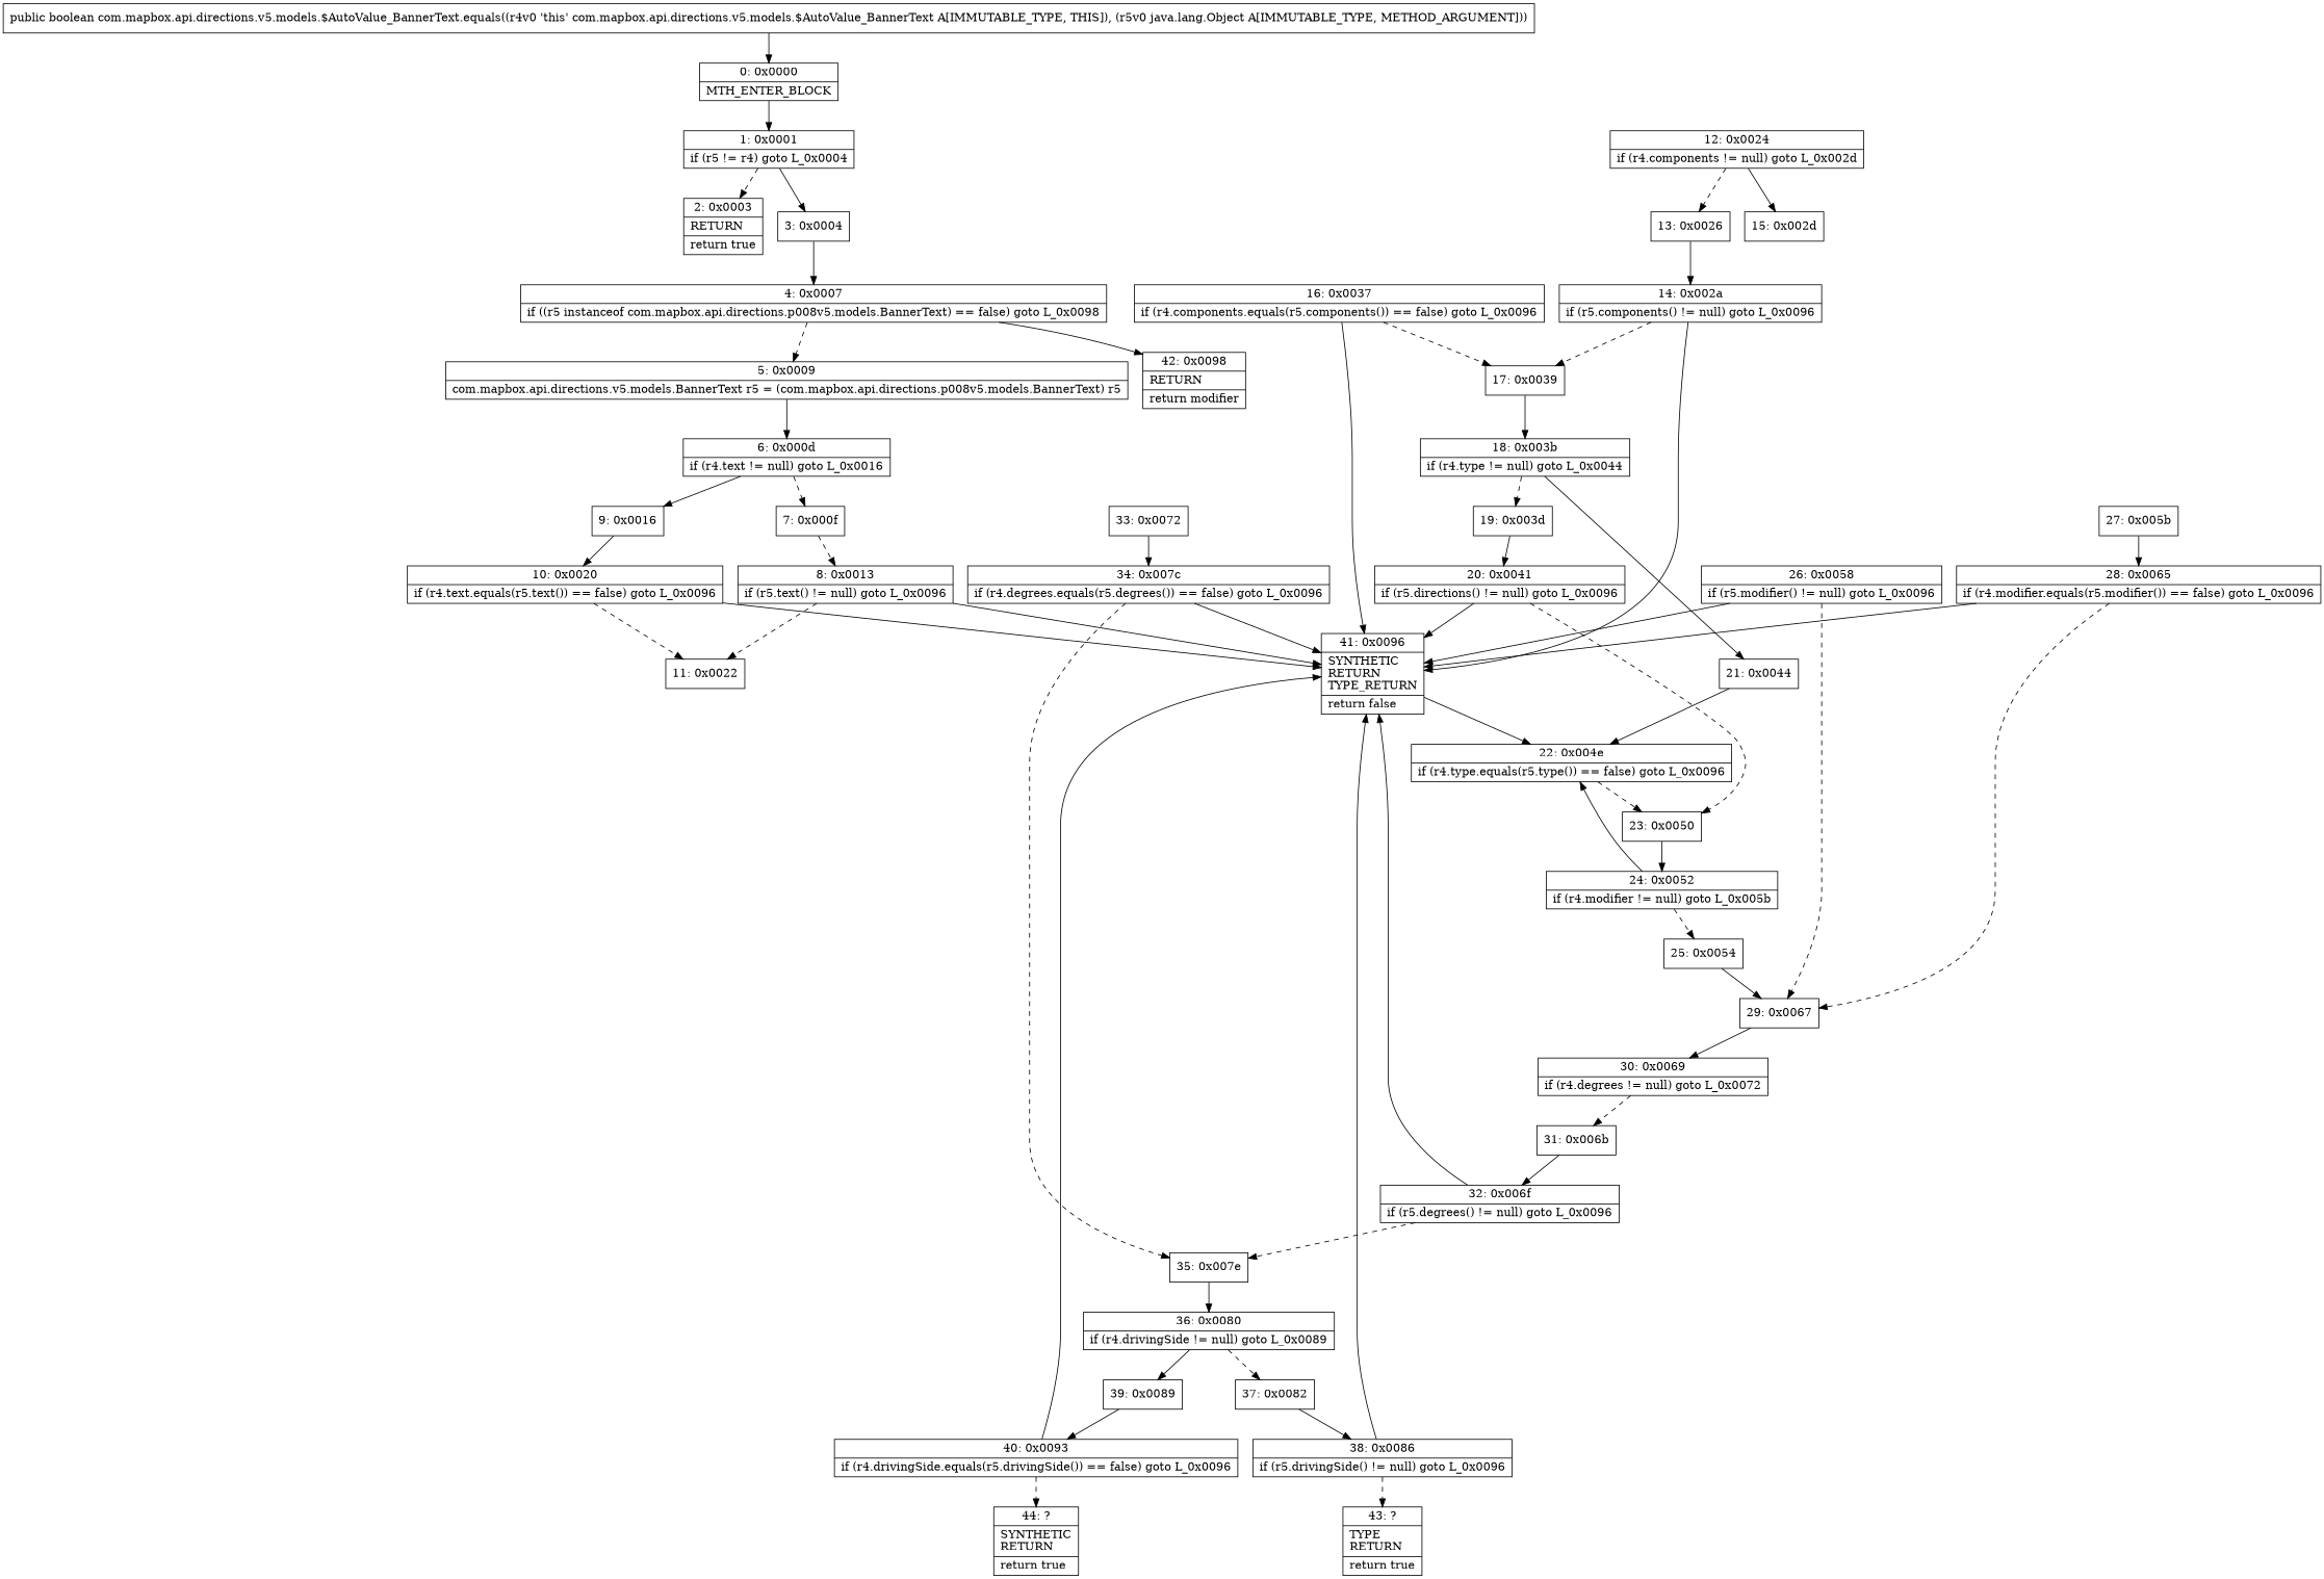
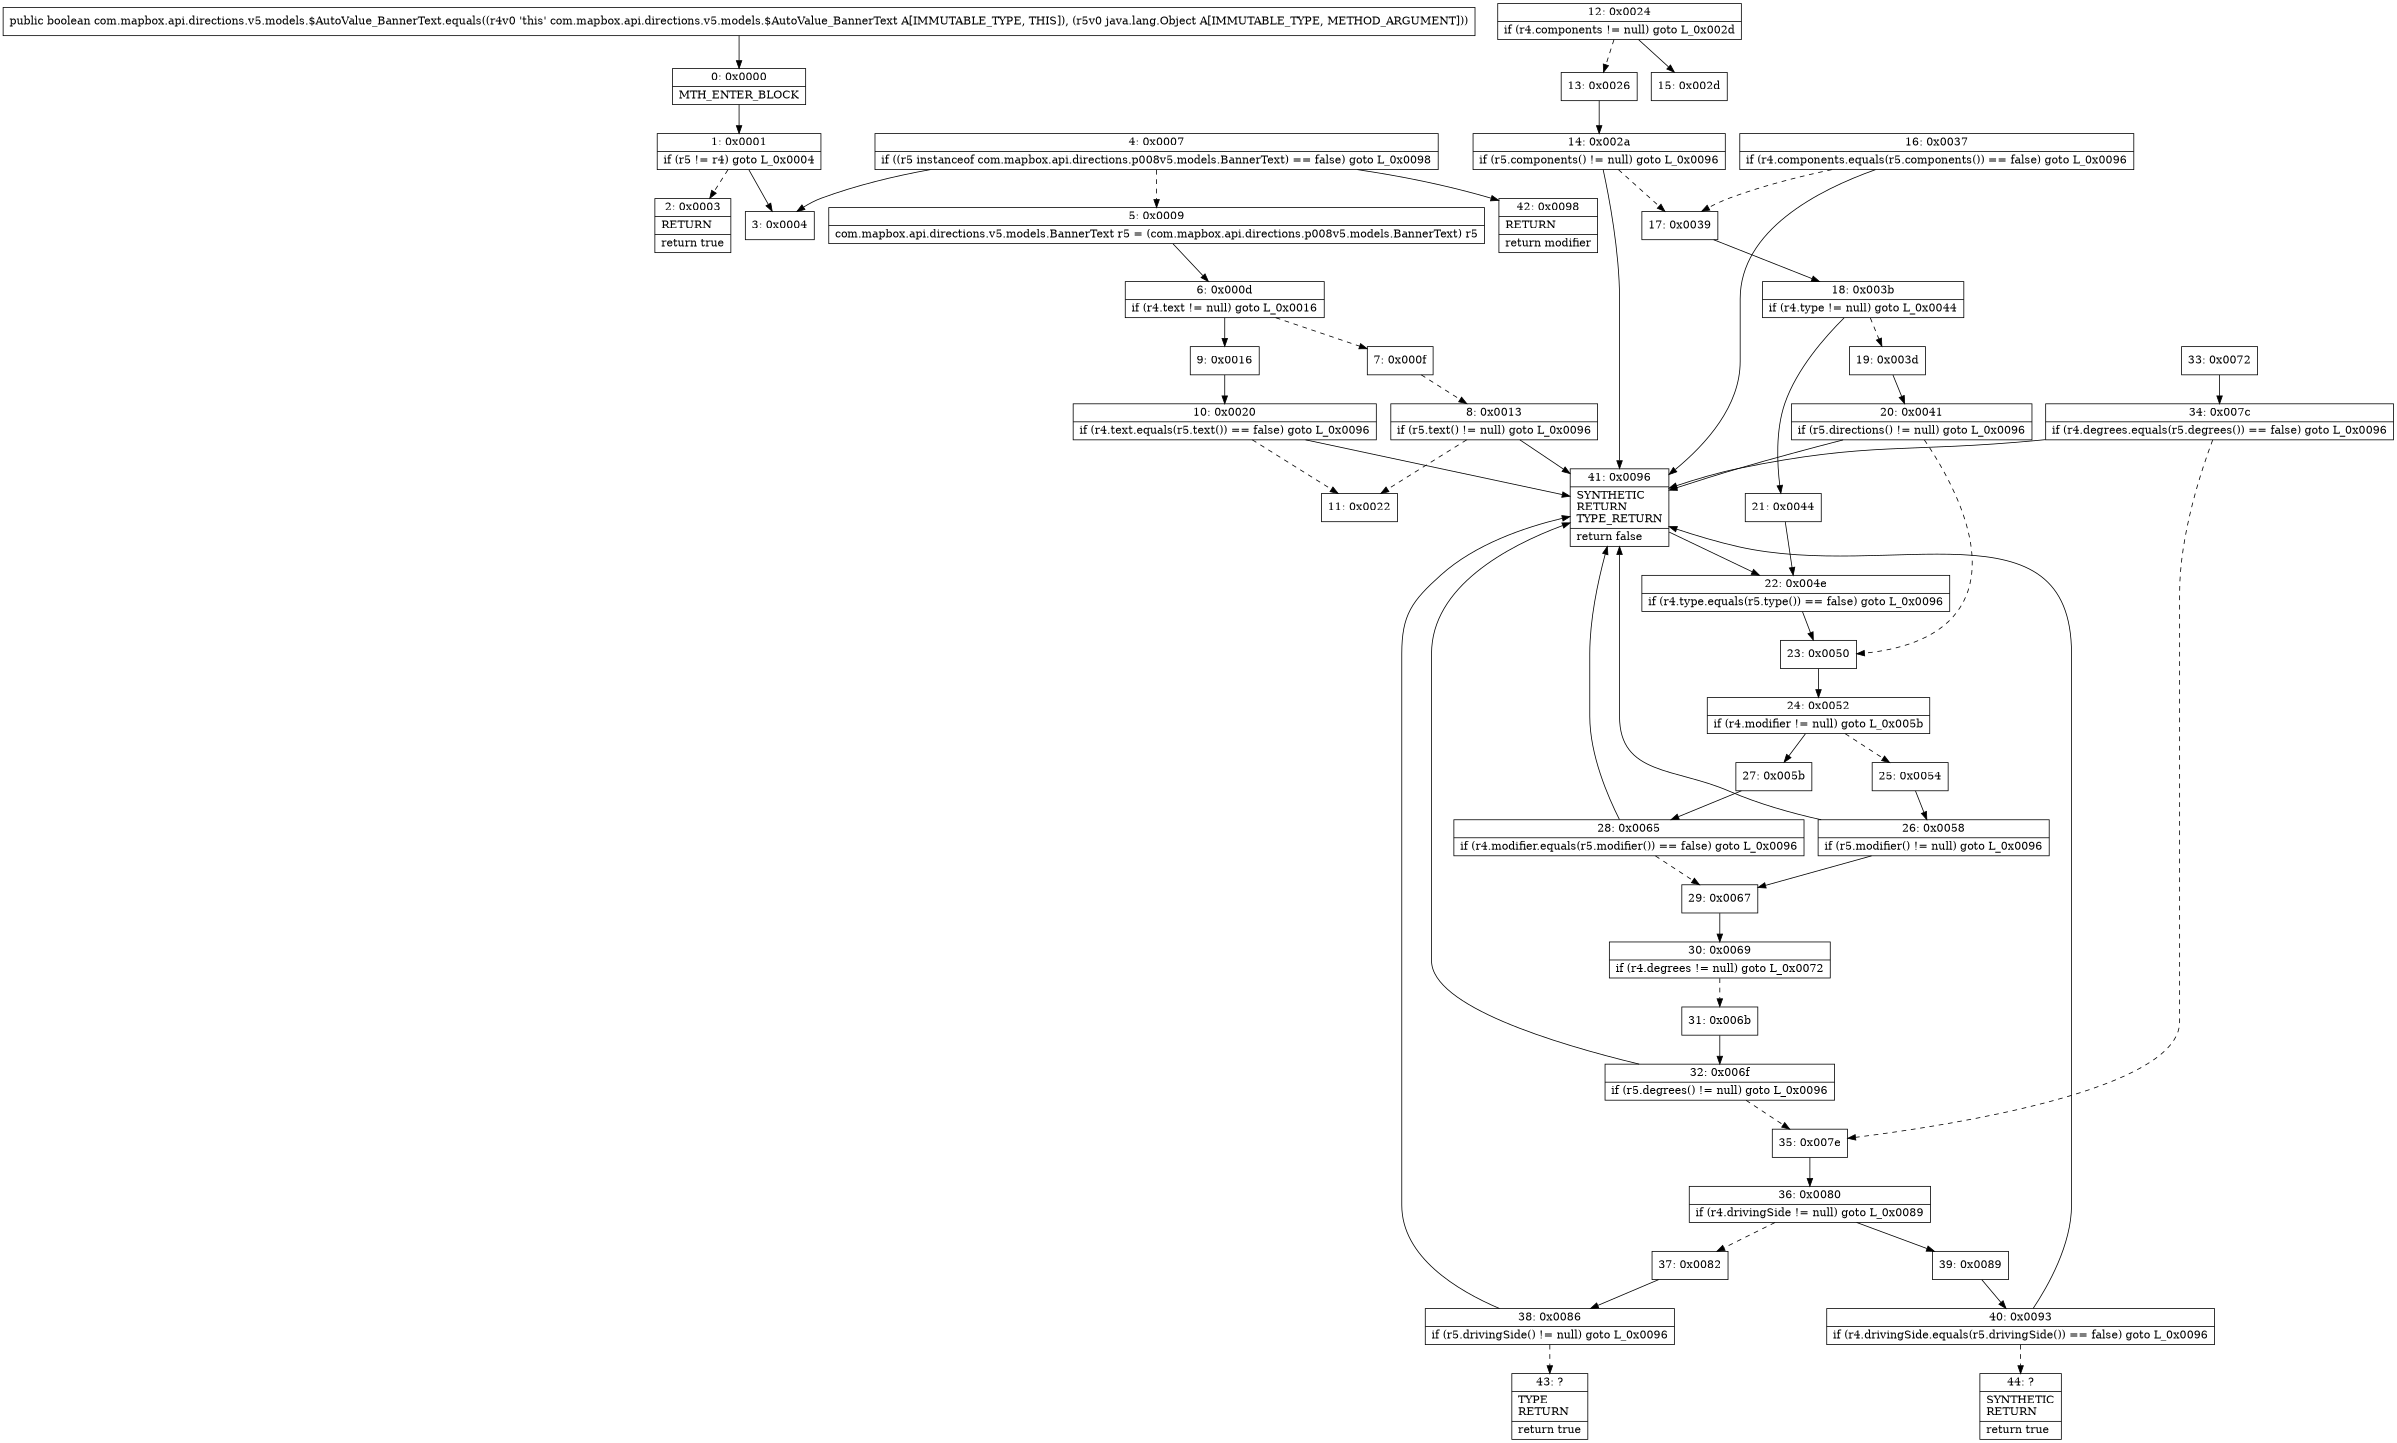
  digraph {
    node [shape=record]
    n1 [label="{0\:\ 0x0000|MTH_ENTER_BLOCK\l}"]
    n2 [label="{1\:\ 0x0001|if (r5 != r4) goto L_0x0004\l}"]
    n3 [label="{2\:\ 0x0003|RETURN\l|return true\l}"]
    n4 [label="{3\:\ 0x0004}"]
    n5 [label="{4\:\ 0x0007|if ((r5 instanceof com.mapbox.api.directions.p008v5.models.BannerText) == false) goto L_0x0098\l}"]
    n6 [label="{5\:\ 0x0009|com.mapbox.api.directions.v5.models.BannerText r5 = (com.mapbox.api.directions.p008v5.models.BannerText) r5\l}"]
    n7 [label="{42\:\ 0x0098|RETURN\l|return modifier\l}"]
    n8 [label="{6\:\ 0x000d|if (r4.text != null) goto L_0x0016\l}"]
    n9 [label="{7\:\ 0x000f}"]
    n10 [label="{9\:\ 0x0016}"]
    n11 [label="{8\:\ 0x0013|if (r5.text() != null) goto L_0x0096\l}"]
    n12 [label="{10\:\ 0x0020|if (r4.text.equals(r5.text()) == false) goto L_0x0096\l}"]
    n13 [label="{11\:\ 0x0022}"]
    n14 [label="{41\:\ 0x0096|SYNTHETIC\lRETURN\lTYPE_RETURN\l|return false\l}"]
    n15 [label="{22\:\ 0x004e|if (r4.type.equals(r5.type()) == false) goto L_0x0096\l}"]
    n16 [label="{12\:\ 0x0024|if (r4.components != null) goto L_0x002d\l}"]
    n17 [label="{13\:\ 0x0026}"]
    n18 [label="{15\:\ 0x002d}"]
    n19 [label="{14\:\ 0x002a|if (r5.components() != null) goto L_0x0096\l}"]
    n20 [label="{17\:\ 0x0039}"]
    n21 [label="{18\:\ 0x003b|if (r4.type != null) goto L_0x0044\l}"]
    n22 [label="{16\:\ 0x0037|if (r4.components.equals(r5.components()) == false) goto L_0x0096\l}"]
    n23 [label="{19\:\ 0x003d}"]
    n24 [label="{21\:\ 0x0044}"]
    n25 [label="{20\:\ 0x0041|if (r5.directions() != null) goto L_0x0096\l}"]
    n26 [label="{23\:\ 0x0050}"]
    n27 [label="{24\:\ 0x0052|if (r4.modifier != null) goto L_0x005b\l}"]
    n28 [label="{25\:\ 0x0054}"]
    n29 [label="{27\:\ 0x005b}"]
    n30 [label="{26\:\ 0x0058|if (r5.modifier() != null) goto L_0x0096\l}"]
    n31 [label="{28\:\ 0x0065|if (r4.modifier.equals(r5.modifier()) == false) goto L_0x0096\l}"]
    n32 [label="{29\:\ 0x0067}"]
    n33 [label="{30\:\ 0x0069|if (r4.degrees != null) goto L_0x0072\l}"]
    n34 [label="{31\:\ 0x006b}"]
    n35 [label="{32\:\ 0x006f|if (r5.degrees() != null) goto L_0x0096\l}"]
    n36 [label="{33\:\ 0x0072}"]
    n37 [label="{34\:\ 0x007c|if (r4.degrees.equals(r5.degrees()) == false) goto L_0x0096\l}"]
    n38 [label="{35\:\ 0x007e}"]
    n39 [label="{36\:\ 0x0080|if (r4.drivingSide != null) goto L_0x0089\l}"]
    n40 [label="{37\:\ 0x0082}"]
    n41 [label="{39\:\ 0x0089}"]
    n42 [label="{38\:\ 0x0086|if (r5.drivingSide() != null) goto L_0x0096\l}"]
    n43 [label="{40\:\ 0x0093|if (r4.drivingSide.equals(r5.drivingSide()) == false) goto L_0x0096\l}"]
    n44 [label="{43\:\ ?|TYPE\lRETURN\l|return true\l}"]
    n45 [label="{44\:\ ?|SYNTHETIC\lRETURN\l|return true\l}"]
    n46 [label="{public boolean com.mapbox.api.directions.v5.models.$AutoValue_BannerText.equals((r4v0 'this' com.mapbox.api.directions.v5.models.$AutoValue_BannerText A[IMMUTABLE_TYPE, THIS]), (r5v0 java.lang.Object A[IMMUTABLE_TYPE, METHOD_ARGUMENT])) }"]
    n1 -> n2
    n2 -> n3 [style=dashed]
    n2 -> n4
-   n4 -> n5
+   n5 -> n4
    n5 -> n6 [style=dashed]
    n5 -> n7
    n6 -> n8
    n8 -> n9 [style=dashed]
    n8 -> n10
    n9 -> n11 [style=dashed]
    n10 -> n12
    n11 -> n13 [style=dashed]
    n11 -> n14
    n12 -> n13 [style=dashed]
    n12 -> n14
    n14 -> n15
-   n15 -> n26 [style=dashed]
+   n15 -> n26 [style=solid]
    n16 -> n17 [style=dashed]
    n16 -> n18
    n17 -> n19
    n19 -> n14
    n19 -> n20 [style=dashed]
    n20 -> n21
    n21 -> n23 [style=dashed]
    n21 -> n24
    n22 -> n14
    n22 -> n20 [style=dashed]
    n23 -> n25
    n24 -> n15
    n25 -> n14
    n25 -> n26 [style=dashed]
    n26 -> n27
    n27 -> n28 [style=dashed]
-   n27 -> n15
-   n28 -> n32
+   n27 -> n29
+   n28 -> n30
    n29 -> n31
    n30 -> n14
-   n30 -> n32 [style=dashed]
+   n30 -> n32 [style=solid]
    n31 -> n14
    n31 -> n32 [style=dashed]
    n32 -> n33
    n33 -> n34 [style=dashed]
    n34 -> n35
    n35 -> n14
    n35 -> n38 [style=dashed]
    n36 -> n37
    n37 -> n14
    n37 -> n38 [style=dashed]
    n38 -> n39
    n39 -> n40 [style=dashed]
    n39 -> n41
    n40 -> n42
    n41 -> n43
    n42 -> n14
    n42 -> n44 [style=dashed]
    n43 -> n14
    n43 -> n45 [style=dashed]
    n46 -> n1
  }
